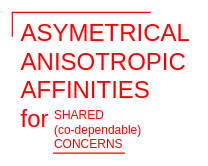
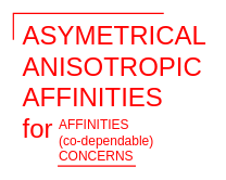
  <mxCell id="0" />
  <mxCell id="1" parent="0" />
  <mxCell id="2" value="&lt;div style=&quot;text-align: left&quot;&gt;&lt;span style=&quot;font-size: 40px ; color: rgb(255 , 0 , 0)&quot;&gt;ASYMETRICAL&lt;/span&gt;&lt;/div&gt;&lt;font style=&quot;font-size: 40px&quot; color=&quot;#ff0000&quot;&gt;&lt;div style=&quot;text-align: left&quot;&gt;&lt;span&gt;ANISOTROPIC&lt;/span&gt;&lt;/div&gt;&lt;div style=&quot;text-align: left&quot;&gt;&lt;span&gt;AFFINITIES&lt;/span&gt;&lt;/div&gt;&lt;div style=&quot;text-align: left&quot;&gt;&lt;span&gt;for&lt;/span&gt;&lt;/div&gt;&lt;/font&gt;" style="text;html=1;align=center;verticalAlign=middle;resizable=0;points=[];autosize=1;strokeColor=none;fillColor=none;" vertex="1" parent="1"><mxGeometry x="25" y="90" width="300" height="70" as="geometry" /></mxCell>
- <mxCell id="3" value="SHARED&lt;br&gt;(co-dependable)&lt;br&gt;CONCERNS" style="text;html=1;align=left;verticalAlign=middle;resizable=0;points=[];autosize=1;strokeColor=none;fillColor=none;fontSize=20;fontColor=#FF0000;" vertex="1" parent="1"><mxGeometry x="88" y="175" width="160" height="80" as="geometry" /></mxCell>
+ <mxCell id="3" value="AFFINITIES&lt;br&gt;(co-dependable)&lt;br&gt;CONCERNS" style="text;html=1;align=left;verticalAlign=middle;resizable=0;points=[];autosize=1;strokeColor=none;fillColor=none;fontSize=20;fontColor=#FF0000;" vertex="1" parent="1"><mxGeometry x="88" y="175" width="160" height="80" as="geometry" /></mxCell>
  <mxCell id="4" value="" style="endArrow=none;html=1;rounded=0;fontSize=20;fontColor=#FF0000;strokeWidth=2;strokeColor=#FF0000;" edge="1" parent="1"><mxGeometry width="50" height="50" relative="1" as="geometry"><mxPoint x="88" y="255" as="sourcePoint" /><mxPoint x="208" y="255" as="targetPoint" /></mxGeometry></mxCell>
  <mxCell id="5" value="" style="shape=partialRectangle;whiteSpace=wrap;html=1;bottom=0;right=0;fillColor=none;fontSize=20;fontColor=#FF0000;strokeWidth=2;strokeColor=#FF0000;" vertex="1" parent="1"><mxGeometry x="20" y="20" width="230" height="40" as="geometry" /></mxCell>
